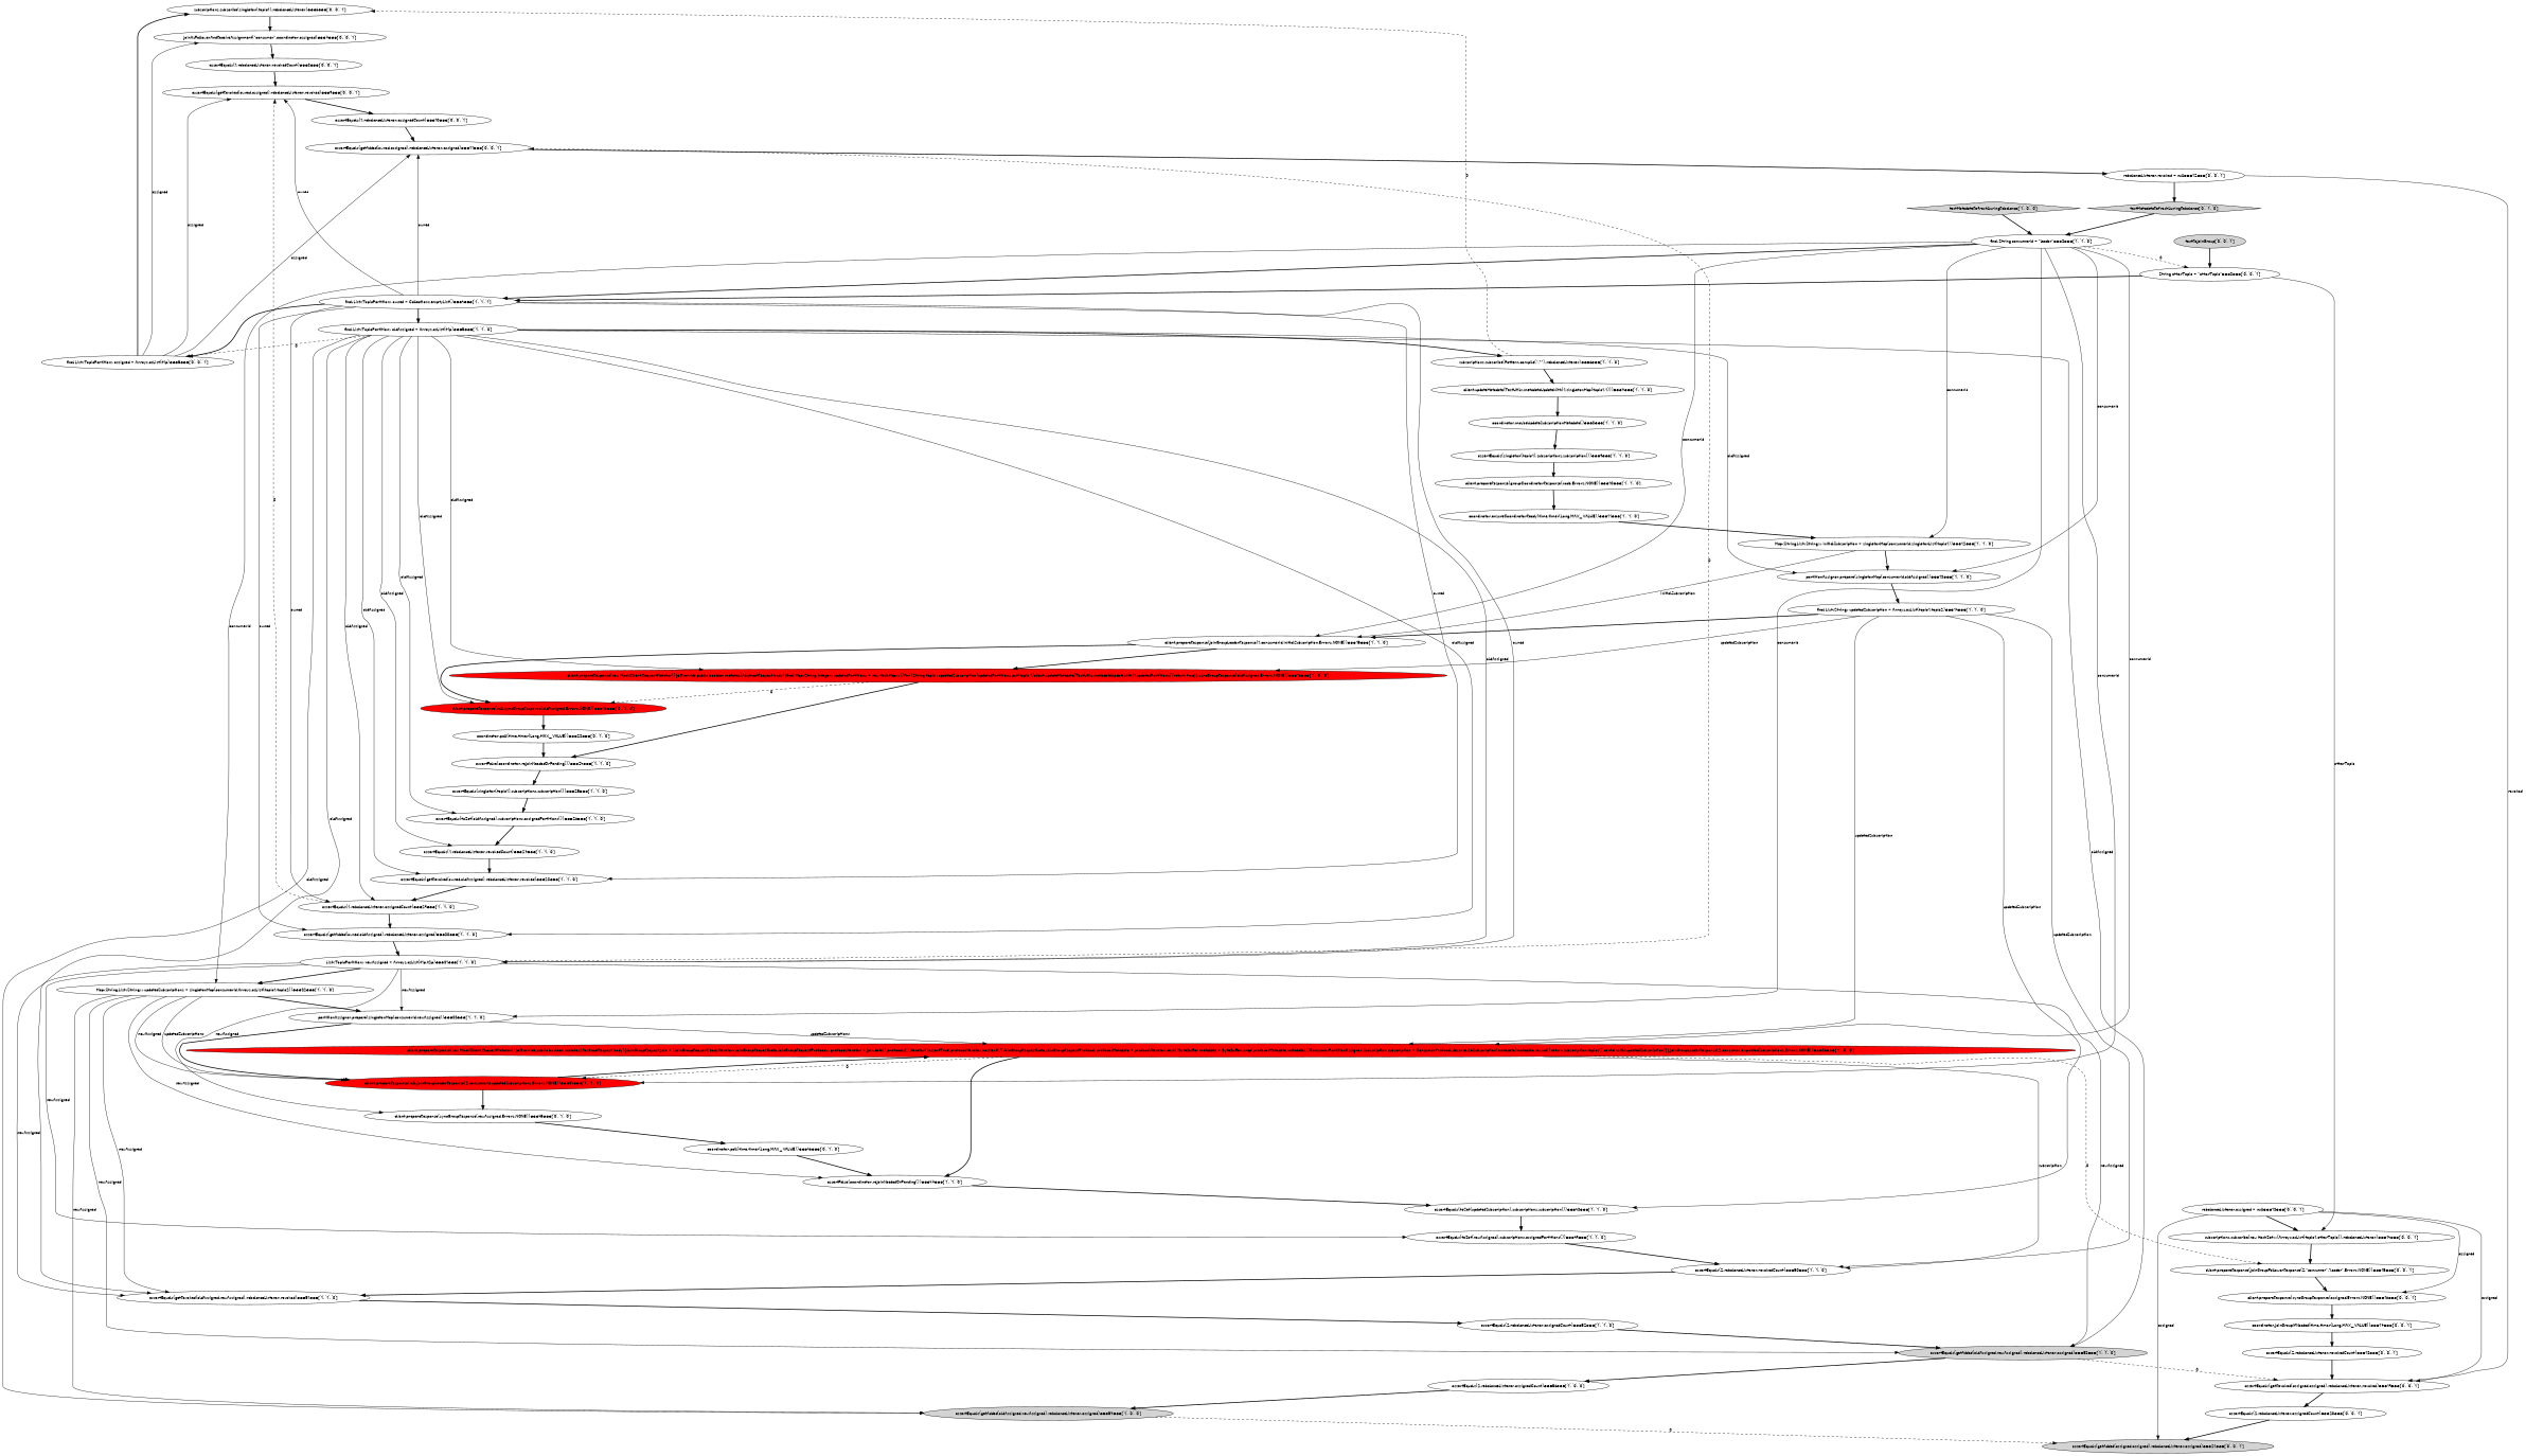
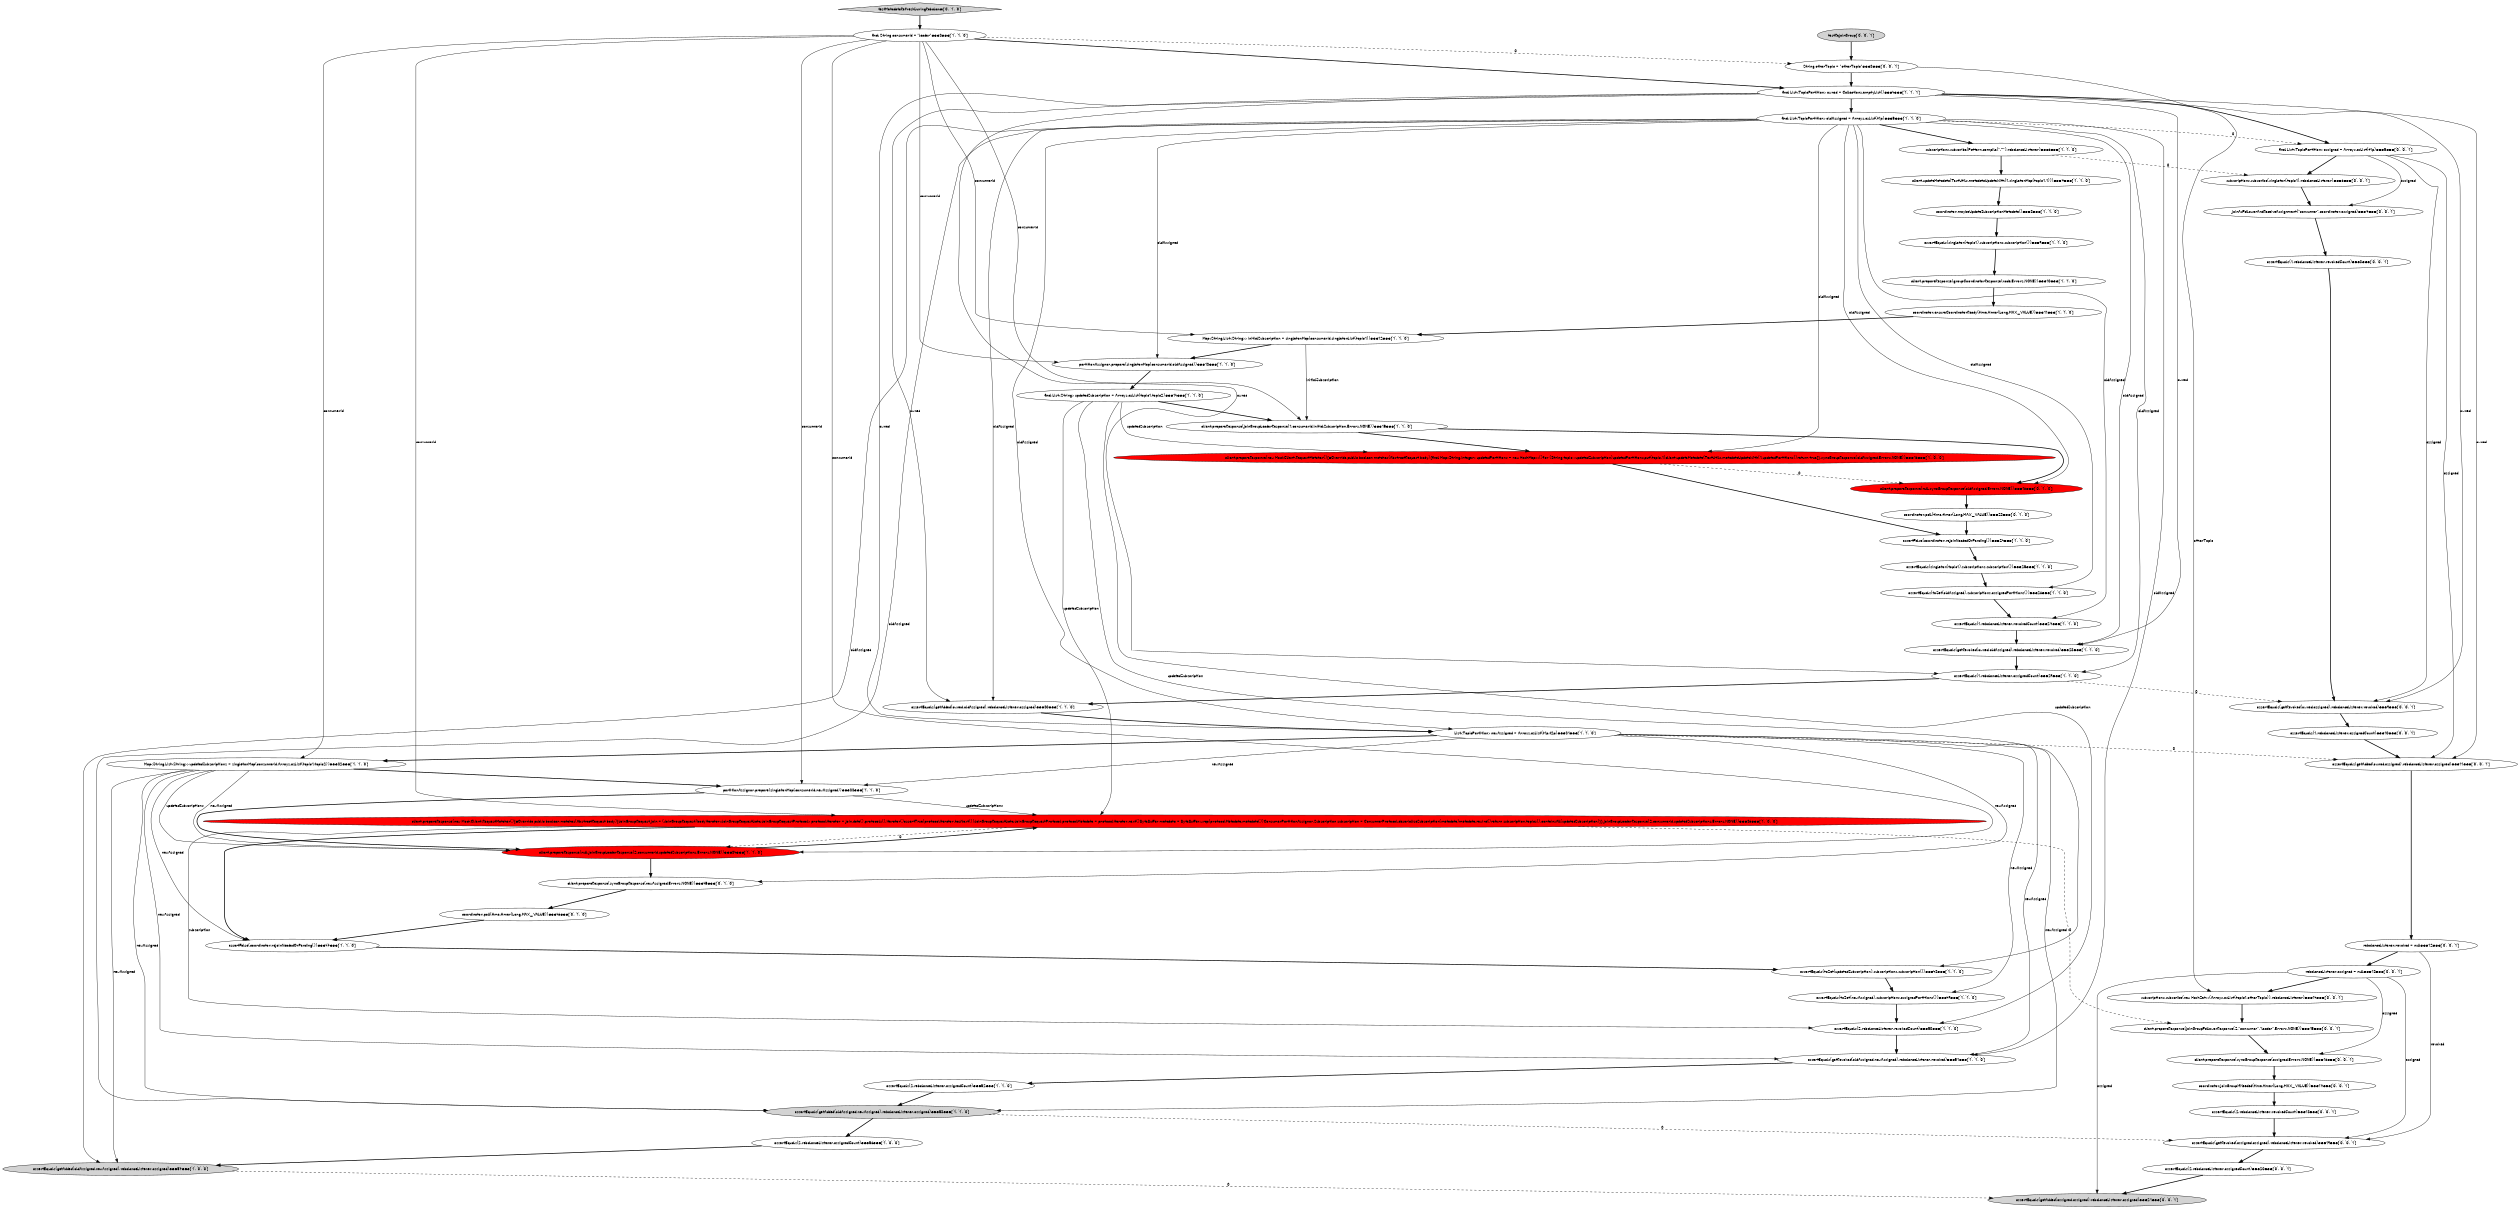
  digraph {
    fontname="Patrick Hand"
    node [fillcolor=white fontname="Patrick Hand" shape=ellipse style=filled]
    edge [fontname="Patrick Hand" style=bold]
    n1 [label="subscriptions.subscribe(singleton(topic1),rebalanceListener)@@@6@@@['0', '0', '1']"]
    n2 [label="joinAsFollowerAndReceiveAssignment(\"consumer\",coordinator,assigned)@@@7@@@['0', '0', '1']"]
    n3 [label="assertEquals(1,rebalanceListener.revokedCount)@@@8@@@['0', '0', '1']"]
-   n4 [fillcolor=lightgray label="testMetadataRefreshDuringRebalance['1', '0', '0']" shape=diamond]
    n5 [label="final String consumerId = \"leader\"@@@3@@@['1', '1', '0']"]
    n6 [label="partitionAssignor.prepare(singletonMap(consumerId,oldAssigned))@@@13@@@['1', '1', '0']"]
    n7 [label="partitionAssignor.prepare(singletonMap(consumerId,newAssigned))@@@33@@@['1', '1', '0']"]
    n8 [fillcolor=red label="client.prepareResponse(new MockClient.RequestMatcher(){@Override public boolean matches(AbstractRequest body){JoinGroupRequest join = (JoinGroupRequest)bodyIterator<JoinGroupRequestData.JoinGroupRequestProtocol> protocolIterator = join.data().protocols().iterator()assertTrue(protocolIterator.hasNext())JoinGroupRequestData.JoinGroupRequestProtocol protocolMetadata = protocolIterator.next()ByteBuffer metadata = ByteBuffer.wrap(protocolMetadata.metadata())ConsumerPartitionAssignor.Subscription subscription = ConsumerProtocol.deserializeSubscription(metadata)metadata.rewind()return subscription.topics().containsAll(updatedSubscription)}},joinGroupLeaderResponse(2,consumerId,updatedSubscriptions,Errors.NONE))@@@36@@@['1', '0', '0']"]
    n9 [fillcolor=red label="client.prepareResponse(null,joinGroupLeaderResponse(2,consumerId,updatedSubscriptions,Errors.NONE))@@@34@@@['1', '1', '0']"]
    n10 [label="Map<String,List<String>> updatedSubscriptions = singletonMap(consumerId,Arrays.asList(topic1,topic2))@@@32@@@['1', '1', '0']"]
    n11 [label="client.prepareResponse(joinGroupLeaderResponse(1,consumerId,initialSubscription,Errors.NONE))@@@15@@@['1', '1', '0']"]
    n12 [label="String otherTopic = \"otherTopic\"@@@3@@@['0', '0', '1']"]
    n13 [label="Map<String,List<String>> initialSubscription = singletonMap(consumerId,singletonList(topic1))@@@12@@@['1', '1', '0']"]
    n14 [label="final List<TopicPartition> owned = Collections.emptyList()@@@4@@@['1', '1', '1']"]
    n15 [label="assertEquals(getRevoked(owned,assigned),rebalanceListener.revoked)@@@9@@@['0', '0', '1']"]
    n16 [label="assertEquals(getAdded(owned,oldAssigned),rebalanceListener.assigned)@@@30@@@['1', '1', '0']"]
    n17 [label="List<TopicPartition> newAssigned = Arrays.asList(t1p,t2p)@@@31@@@['1', '1', '0']"]
    n18 [label="assertEquals(getRevoked(oldAssigned,newAssigned),rebalanceListener.revoked)@@@51@@@['1', '1', '0']"]
    n19 [fillcolor=lightgray label="assertEquals(getAdded(oldAssigned,newAssigned),rebalanceListener.assigned)@@@53@@@['1', '1', '0']"]
    n20 [label="client.prepareResponse(syncGroupResponse(newAssigned,Errors.NONE))@@@45@@@['0', '1', '0']"]
    n21 [label="assertEquals(toSet(newAssigned),subscriptions.assignedPartitions())@@@49@@@['1', '1', '0']"]
    n22 [label="assertEquals(getAdded(owned,assigned),rebalanceListener.assigned)@@@11@@@['0', '0', '1']"]
    n23 [label="coordinator.poll(time.timer(Long.MAX_VALUE))@@@46@@@['0', '1', '0']"]
    n24 [label="assertFalse(coordinator.rejoinNeededOrPending())@@@47@@@['1', '1', '0']"]
    n25 [label="assertEquals(toSet(updatedSubscription),subscriptions.subscription())@@@48@@@['1', '1', '0']"]
    n26 [label="coordinator.maybeUpdateSubscriptionMetadata()@@@8@@@['1', '1', '0']"]
    n27 [label="assertEquals(singleton(topic1),subscriptions.subscription())@@@9@@@['1', '1', '0']"]
    n28 [label="client.prepareResponse(groupCoordinatorResponse(node,Errors.NONE))@@@10@@@['1', '1', '0']"]
    n29 [label="coordinator.poll(time.timer(Long.MAX_VALUE))@@@23@@@['0', '1', '0']"]
    n30 [label="assertFalse(coordinator.rejoinNeededOrPending())@@@24@@@['1', '1', '0']"]
    n31 [label="assertEquals(singleton(topic1),subscriptions.subscription())@@@25@@@['1', '1', '0']"]
    n32 [label="final List<String> updatedSubscription = Arrays.asList(topic1,topic2)@@@14@@@['1', '1', '0']"]
    n33 [label="assertEquals(2,rebalanceListener.revokedCount)@@@50@@@['1', '1', '0']"]
    n34 [fillcolor=red label="client.prepareResponse(new MockClient.RequestMatcher(){@Override public boolean matches(AbstractRequest body){final Map<String,Integer> updatedPartitions = new HashMap<>()for (String topic : updatedSubscription)updatedPartitions.put(topic,1)client.updateMetadata(TestUtils.metadataUpdateWith(1,updatedPartitions))return true}},syncGroupResponse(oldAssigned,Errors.NONE))@@@16@@@['1', '0', '0']"]
    n35 [label="client.prepareResponse(joinGroupFollowerResponse(2,\"consumer\",\"leader\",Errors.NONE))@@@15@@@['0', '0', '1']"]
    n36 [label="client.prepareResponse(syncGroupResponse(assigned,Errors.NONE))@@@16@@@['0', '0', '1']"]
    n37 [label="assertEquals(toSet(oldAssigned),subscriptions.assignedPartitions())@@@26@@@['1', '1', '0']"]
    n38 [label="assertEquals(1,rebalanceListener.revokedCount)@@@27@@@['1', '1', '0']"]
    n39 [label="assertEquals(getRevoked(owned,oldAssigned),rebalanceListener.revoked)@@@28@@@['1', '1', '0']"]
    n40 [label="client.updateMetadata(TestUtils.metadataUpdateWith(1,singletonMap(topic1,1)))@@@7@@@['1', '1', '0']"]
    n41 [fillcolor=lightgray label="assertEquals(getAdded(oldAssigned,newAssigned),rebalanceListener.assigned)@@@57@@@['1', '0', '0']"]
    n42 [fillcolor=red label="client.prepareResponse(null,syncGroupResponse(oldAssigned,Errors.NONE))@@@16@@@['0', '1', '0']"]
    n43 [label="subscriptions.subscribe(new HashSet<>(Arrays.asList(topic1,otherTopic)),rebalanceListener)@@@14@@@['0', '0', '1']"]
    n44 [label="assertEquals(1,rebalanceListener.assignedCount)@@@29@@@['1', '1', '0']"]
    n45 [label="final List<TopicPartition> oldAssigned = Arrays.asList(t1p)@@@5@@@['1', '1', '0']"]
    n46 [label="final List<TopicPartition> assigned = Arrays.asList(t1p)@@@5@@@['0', '0', '1']"]
    n47 [label="assertEquals(1,rebalanceListener.assignedCount)@@@10@@@['0', '0', '1']"]
    n48 [fillcolor=lightgray label="assertEquals(getAdded(assigned,assigned),rebalanceListener.assigned)@@@21@@@['0', '0', '1']"]
    n49 [label="assertEquals(2,rebalanceListener.assignedCount)@@@52@@@['1', '1', '0']"]
    n50 [label="assertEquals(2,rebalanceListener.assignedCount)@@@56@@@['1', '0', '0']"]
    n51 [label="assertEquals(getRevoked(assigned,assigned),rebalanceListener.revoked)@@@19@@@['0', '0', '1']"]
    n52 [label="coordinator.joinGroupIfNeeded(time.timer(Long.MAX_VALUE))@@@17@@@['0', '0', '1']"]
    n53 [label="assertEquals(2,rebalanceListener.revokedCount)@@@18@@@['0', '0', '1']"]
    n54 [label="rebalanceListener.revoked = null@@@12@@@['0', '0', '1']"]
    n55 [label="coordinator.ensureCoordinatorReady(time.timer(Long.MAX_VALUE))@@@11@@@['1', '1', '0']"]
    n56 [label="assertEquals(2,rebalanceListener.assignedCount)@@@20@@@['0', '0', '1']"]
    n57 [label="rebalanceListener.assigned = null@@@13@@@['0', '0', '1']"]
    n58 [label="subscriptions.subscribe(Pattern.compile(\".*\"),rebalanceListener)@@@6@@@['1', '1', '0']"]
    n59 [fillcolor=lightgray label="testMetadataRefreshDuringRebalance['0', '1', '0']" shape=diamond]
    n60 [fillcolor=lightgray label="testRejoinGroup['0', '0', '1']"]
    n1 -> n2
    n2 -> n3
    n3 -> n15
-   n4 -> n5
    n5 -> n6 [label=consumerId style=solid]
    n5 -> n7 [label=consumerId style=solid]
    n5 -> n8 [label=consumerId style=solid]
    n5 -> n9 [label=consumerId style=solid]
    n5 -> n10 [label=consumerId style=solid]
    n5 -> n11 [label=consumerId style=solid]
    n5 -> n12 [label=0 style=dashed]
    n5 -> n13 [label=consumerId style=solid]
    n5 -> n14
    n6 -> n32
    n7 -> n8 [label=updatedSubscriptions style=solid]
    n7 -> n9
    n8 -> n9 [label=0 style=dashed]
    n8 -> n24
    n8 -> n33 [label=subscription style=solid]
    n8 -> n35 [label=0 style=dashed]
    n9 -> n8
    n9 -> n20
    n10 -> n7
    n10 -> n9 [label=updatedSubscriptions style=solid]
    n10 -> n9 [label=newAssigned style=solid]
    n10 -> n18 [label=newAssigned style=solid]
    n10 -> n19 [label=newAssigned style=solid]
    n10 -> n24 [label=newAssigned style=solid]
    n10 -> n41 [label=newAssigned style=solid]
    n11 -> n34
    n11 -> n42
    n12 -> n14
    n12 -> n43 [label=otherTopic style=solid]
    n13 -> n6
    n13 -> n11 [label=initialSubscription style=solid]
    n14 -> n15 [label=owned style=solid]
    n14 -> n16 [label=owned style=solid]
    n14 -> n17 [label=owned style=solid]
    n14 -> n22 [label=owned style=solid]
    n14 -> n39 [label=owned style=solid]
    n14 -> n44 [label=owned style=solid]
    n14 -> n45
    n14 -> n46
    n15 -> n47
    n16 -> n17
    n17 -> n7 [label=newAssigned style=solid]
    n17 -> n10
    n17 -> n18 [label=newAssigned style=solid]
    n17 -> n19 [label=newAssigned style=solid]
    n17 -> n20 [label=newAssigned style=solid]
    n17 -> n21 [label=newAssigned style=solid]
    n17 -> n22 [label=0 style=dashed]
    n18 -> n49
    n19 -> n50
    n19 -> n51 [label=0 style=dashed]
    n20 -> n23
    n21 -> n33
    n22 -> n54
    n23 -> n24
    n24 -> n25
    n25 -> n21
    n26 -> n27
    n27 -> n28
    n28 -> n55
    n29 -> n30
    n30 -> n31
    n31 -> n37
    n32 -> n8 [label=updatedSubscription style=solid]
    n32 -> n11
    n32 -> n25 [label=updatedSubscription style=solid]
    n32 -> n33 [label=updatedSubscription style=solid]
    n32 -> n34 [label=updatedSubscription style=solid]
    n33 -> n18
    n34 -> n30
    n34 -> n42 [label=0 style=dashed]
    n35 -> n36
    n36 -> n52
    n37 -> n38
    n38 -> n39
    n39 -> n44
    n40 -> n26
    n41 -> n48 [label=0 style=dashed]
    n42 -> n29
    n43 -> n35
    n44 -> n15 [label=0 style=dashed]
    n44 -> n16
    n45 -> n6 [label=oldAssigned style=solid]
    n45 -> n16 [label=oldAssigned style=solid]
    n45 -> n17 [label=oldAssigned style=solid]
    n45 -> n18 [label=oldAssigned style=solid]
    n45 -> n19 [label=oldAssigned style=solid]
    n45 -> n34 [label=oldAssigned style=solid]
    n45 -> n37 [label=oldAssigned style=solid]
    n45 -> n38 [label=oldAssigned style=solid]
    n45 -> n39 [label=oldAssigned style=solid]
    n45 -> n41 [label=oldAssigned style=solid]
    n45 -> n42 [label=oldAssigned style=solid]
    n45 -> n44 [label=oldAssigned style=solid]
    n45 -> n46 [label=0 style=dashed]
    n45 -> n58
    n46 -> n1
    n46 -> n2 [label=assigned style=solid]
    n46 -> n15 [label=assigned style=solid]
    n46 -> n22 [label=assigned style=solid]
    n47 -> n22
    n49 -> n19
    n50 -> n41
    n51 -> n56
    n52 -> n53
    n53 -> n51
    n54 -> n51 [label=revoked style=solid]
-   n54 -> n59
+   n54 -> n57
    n55 -> n13
    n56 -> n48
    n57 -> n36 [label=assigned style=solid]
    n57 -> n43
    n57 -> n48 [label=assigned style=solid]
    n57 -> n51 [label=assigned style=solid]
    n58 -> n1 [label=0 style=dashed]
    n58 -> n40
    n59 -> n5
    n60 -> n12
  }
